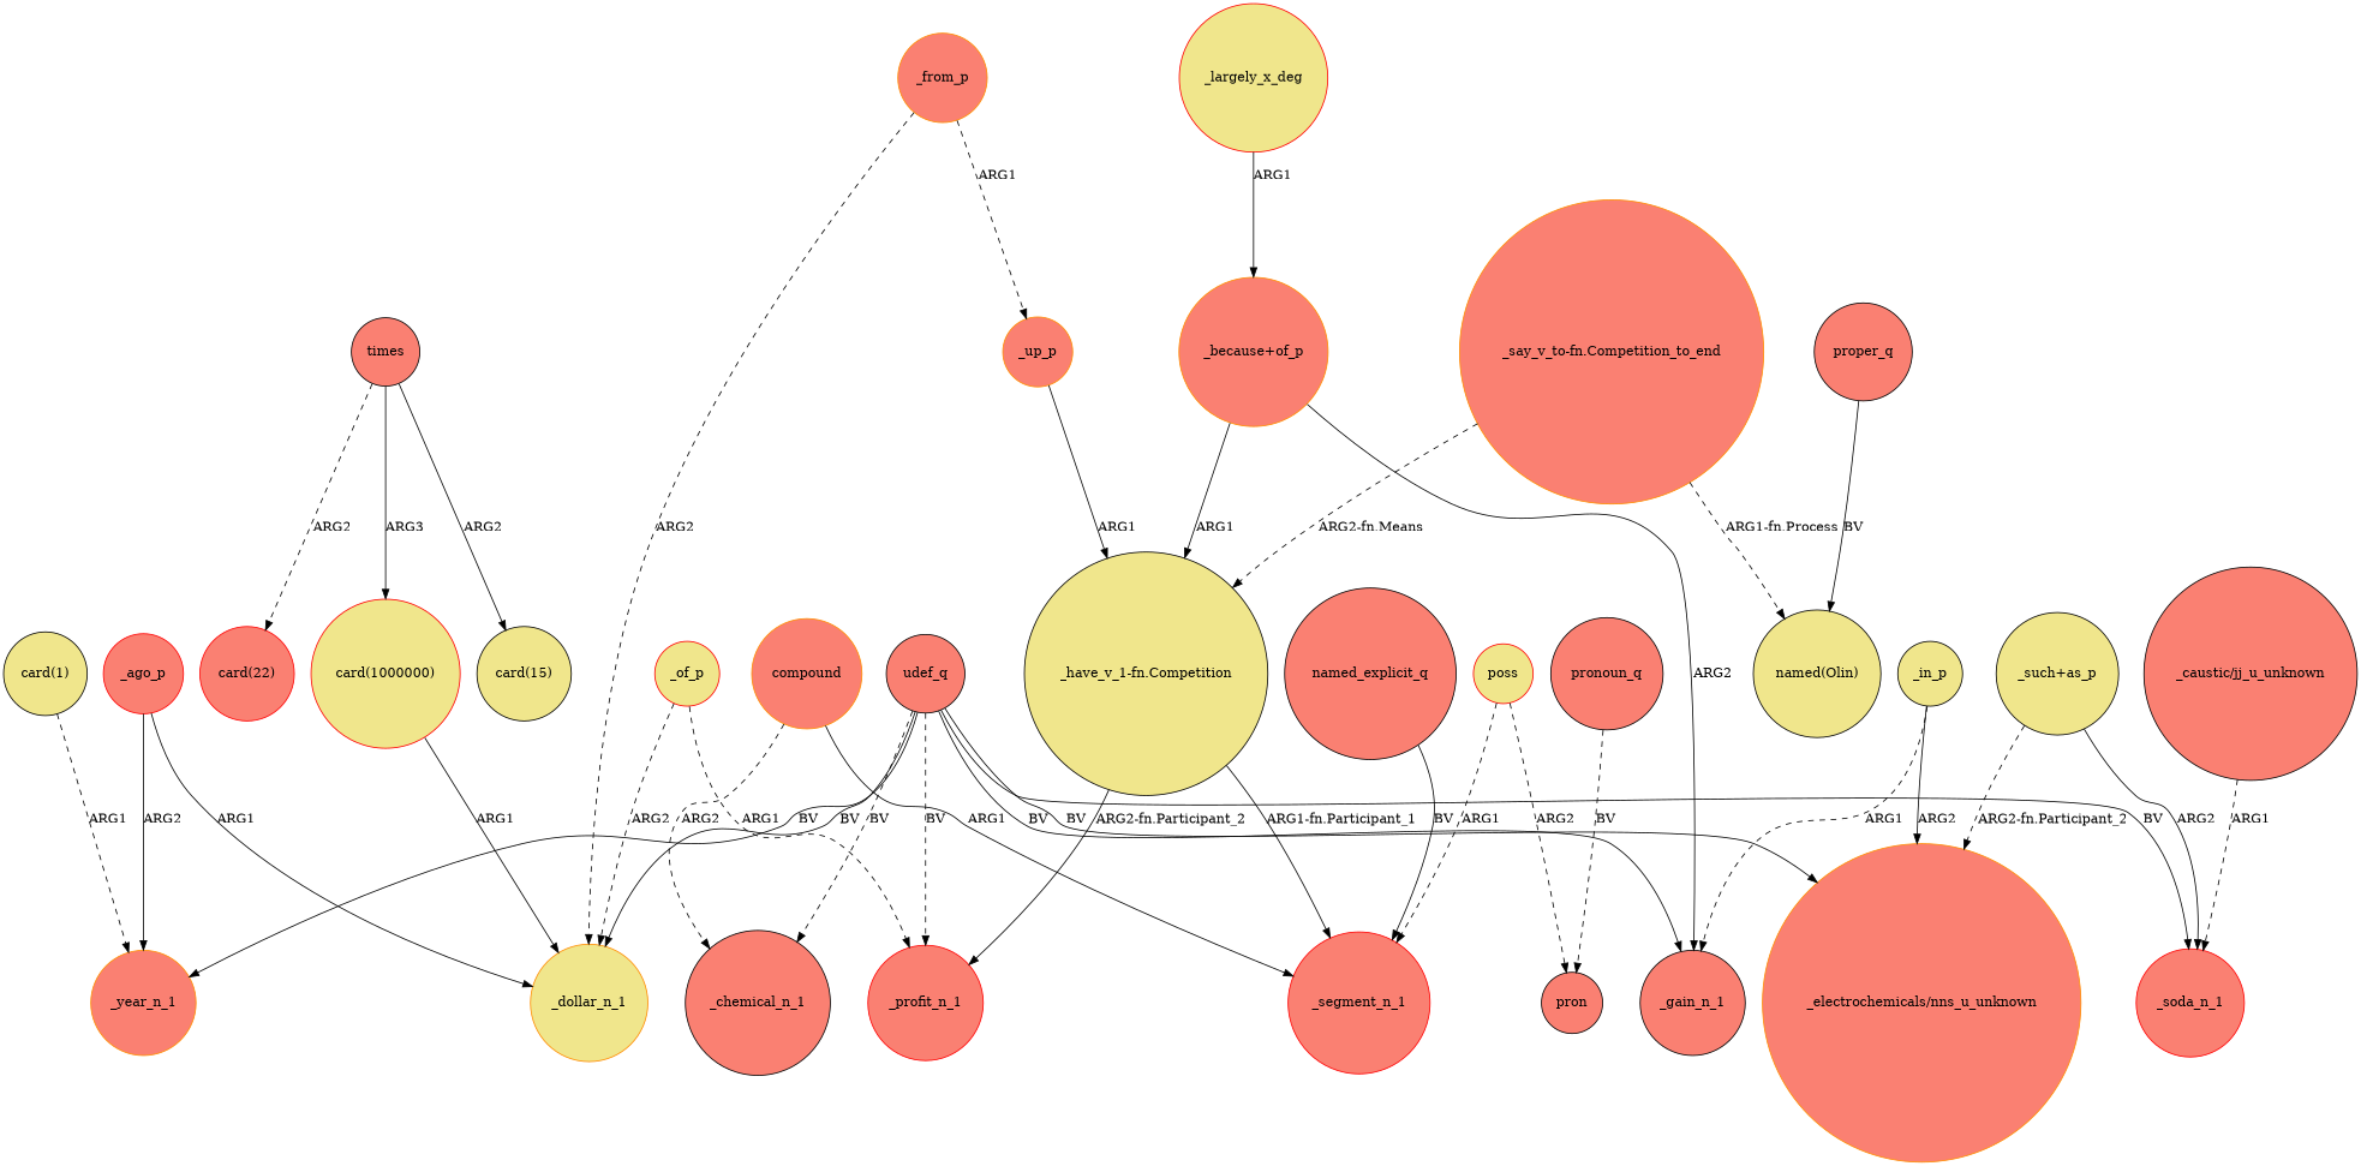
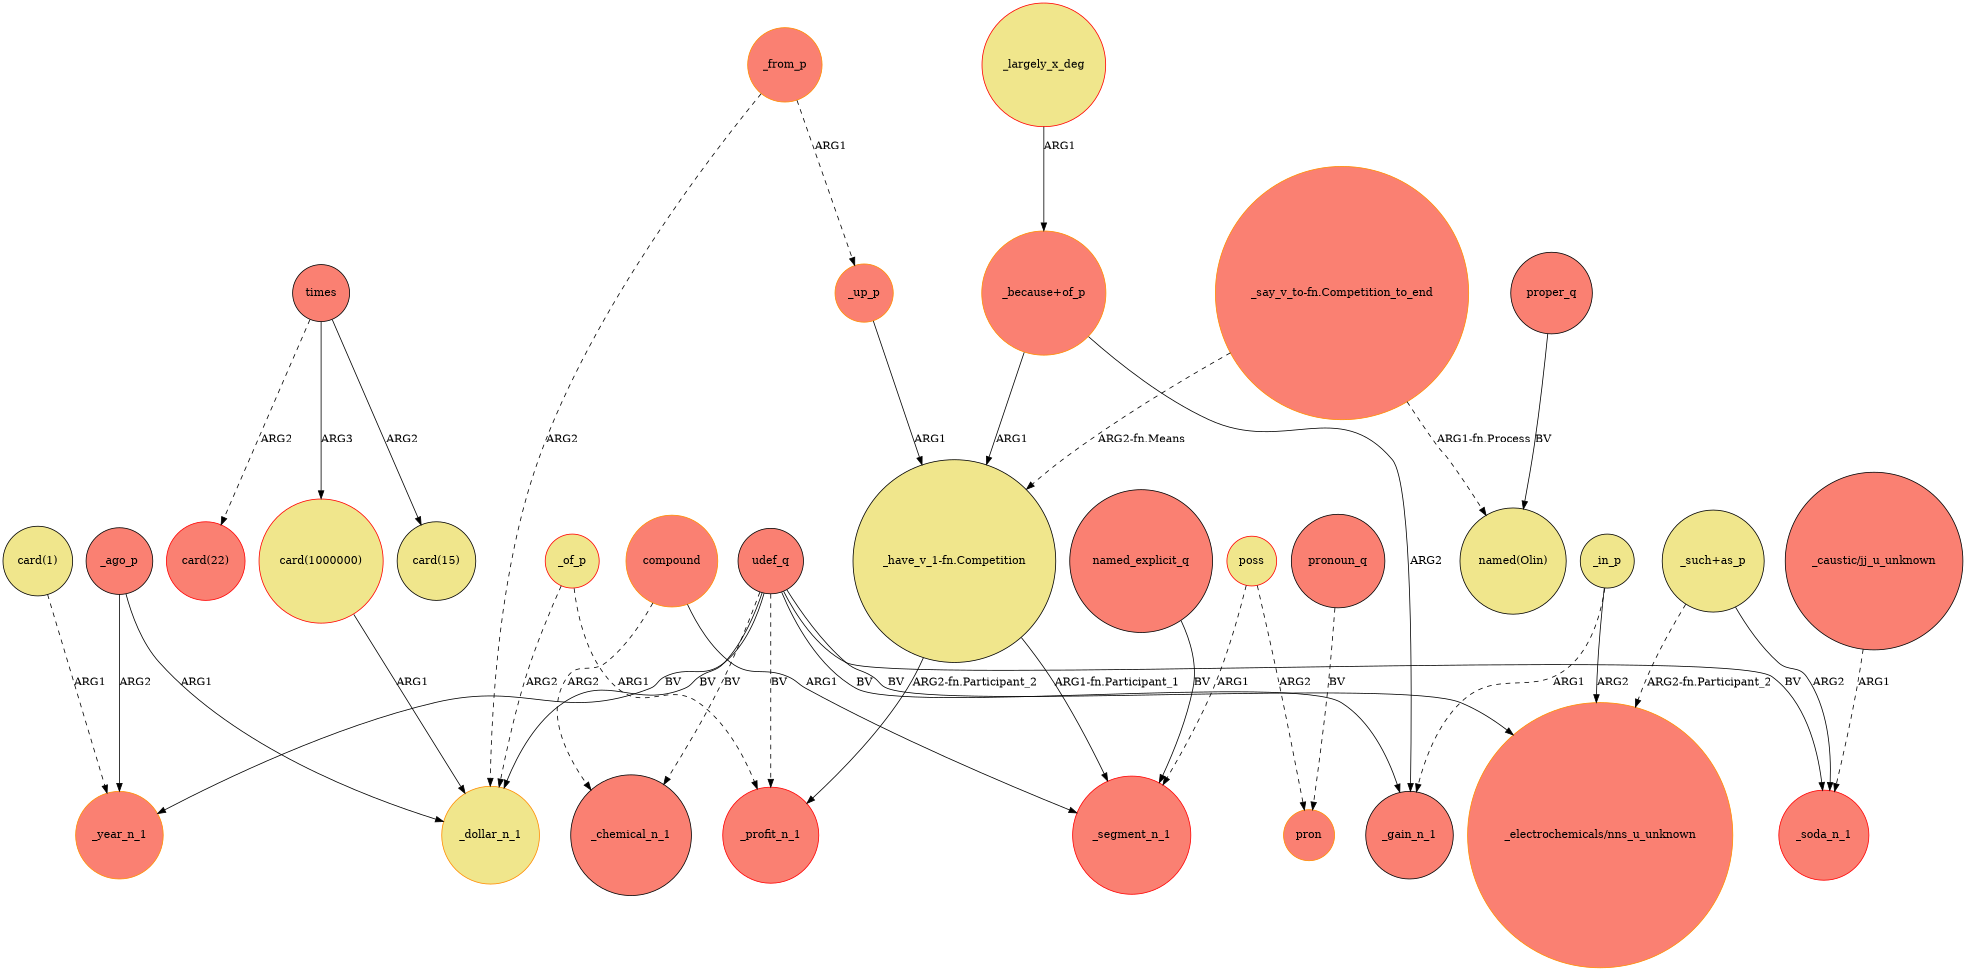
  digraph {
    node [color=black fillcolor=salmon shape=circle style=filled]
    edge [style=solid]
    compound [color=darkorange]
    _chemical_n_1
    _segment_n_1 [color=red]
-   _ago_p [color=red]
+   _ago_p
    _dollar_n_1 [color=darkorange fillcolor=khaki]
    _year_n_1 [color=darkorange]
    "_because+of_p" [color=darkorange]
    "_have_v_1-fn.Competition" [fillcolor=khaki]
    _gain_n_1
    _profit_n_1 [color=red]
    _largely_x_deg [color=red fillcolor=khaki]
    "card(1)" [fillcolor=khaki]
    udef_q
    "_electrochemicals/nns_u_unknown" [color=darkorange]
    _soda_n_1 [color=red]
    "card(1000000)" [color=red fillcolor=khaki]
    times
    "card(15)" [fillcolor=khaki]
    "card(22)" [color=red]
    "_caustic/jj_u_unknown"
    pronoun_q
-   pron
+   pron [color=darkorange]
    poss [color=red fillcolor=khaki]
    "_such+as_p" [fillcolor=khaki]
    _of_p [color=red fillcolor=khaki]
    n26 [color=darkorange label="_say_v_to-fn.Competition_to_end"]
    "named(Olin)" [fillcolor=khaki]
    _in_p [fillcolor=khaki]
    n29 [label=named_explicit_q]
    _up_p [color=darkorange]
    _from_p [color=darkorange]
    proper_q
    compound -> _chemical_n_1 [label=ARG2 style=dashed]
    compound -> _segment_n_1 [label=ARG1]
    _ago_p -> _dollar_n_1 [label=ARG1]
    _ago_p -> _year_n_1 [label=ARG2]
    "_because+of_p" -> "_have_v_1-fn.Competition" [label=ARG1]
    "_because+of_p" -> _gain_n_1 [label=ARG2]
    "_have_v_1-fn.Competition" -> _segment_n_1 [label="ARG1-fn.Participant_1"]
    "_have_v_1-fn.Competition" -> _profit_n_1 [label="ARG2-fn.Participant_2"]
    _largely_x_deg -> "_because+of_p" [label=ARG1]
    "card(1)" -> _year_n_1 [label=ARG1 style=dashed]
    udef_q -> _chemical_n_1 [label=BV style=dashed]
    udef_q -> _dollar_n_1 [label=BV]
    udef_q -> _year_n_1 [label=BV]
    udef_q -> _gain_n_1 [label=BV]
    udef_q -> _profit_n_1 [label=BV style=dashed]
    udef_q -> "_electrochemicals/nns_u_unknown" [label=BV]
    udef_q -> _soda_n_1 [label=BV]
    "card(1000000)" -> _dollar_n_1 [label=ARG1]
    times -> "card(1000000)" [label=ARG3]
    times -> "card(15)" [label=ARG2]
    times -> "card(22)" [label=ARG2 style=dashed]
    "_caustic/jj_u_unknown" -> _soda_n_1 [label=ARG1 style=dashed]
    pronoun_q -> pron [label=BV style=dashed]
    poss -> _segment_n_1 [label=ARG1 style=dashed]
    poss -> pron [label=ARG2 style=dashed]
    "_such+as_p" -> "_electrochemicals/nns_u_unknown" [label="ARG2-fn.Participant_2" style=dashed]
    "_such+as_p" -> _soda_n_1 [label=ARG2]
    _of_p -> _dollar_n_1 [label=ARG2 style=dashed]
    _of_p -> _profit_n_1 [label=ARG1 style=dashed]
    n26 -> "_have_v_1-fn.Competition" [label="ARG2-fn.Means" style=dashed]
    n26 -> "named(Olin)" [label="ARG1-fn.Process" style=dashed]
    _in_p -> _gain_n_1 [label=ARG1 style=dashed]
    _in_p -> "_electrochemicals/nns_u_unknown" [label=ARG2]
    n29 -> _segment_n_1 [label=BV]
    _up_p -> "_have_v_1-fn.Competition" [label=ARG1]
    _from_p -> _dollar_n_1 [label=ARG2 style=dashed]
    _from_p -> _up_p [label=ARG1 style=dashed]
    proper_q -> "named(Olin)" [label=BV]
  }
